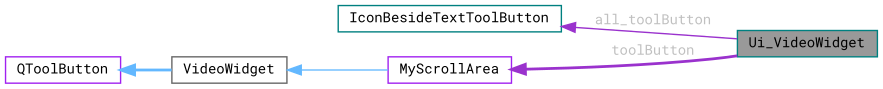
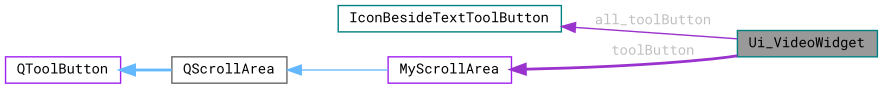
  digraph {
    fontname="Roboto Mono"
    rankdir=LR
    node [color=teal fillcolor=white fontname="Roboto Mono" fontsize=10 shape=box style=filled]
    edge [color=darkorchid3 dir=back fontname="Roboto Mono" fontsize=10 labelfontname=Helvetica labelfontsize=10 style=solid]
    n1 [fillcolor=grey60 fontcolor=black height=0.2 label=Ui_VideoWidget width=0.4]
    n2 [height=0.2 label=IconBesideTextToolButton width=0.4]
    n3 [color=purple height=0.2 label=QToolButton width=0.4]
-   n4 [color=gray40 height=0.2 label=VideoWidget width=0.4]
+   n4 [color=gray40 height=0.2 label=QScrollArea width=0.4]
    n5 [color=purple height=0.2 label=MyScrollArea width=0.4]
    n2 -> n1 [fontcolor=grey label=" all_toolButton"]
    n3 -> n4 [color=steelblue1 style=bold]
    n4 -> n5 [color=steelblue1]
    n5 -> n1 [fontcolor=grey label=" toolButton" style=bold]
  }
